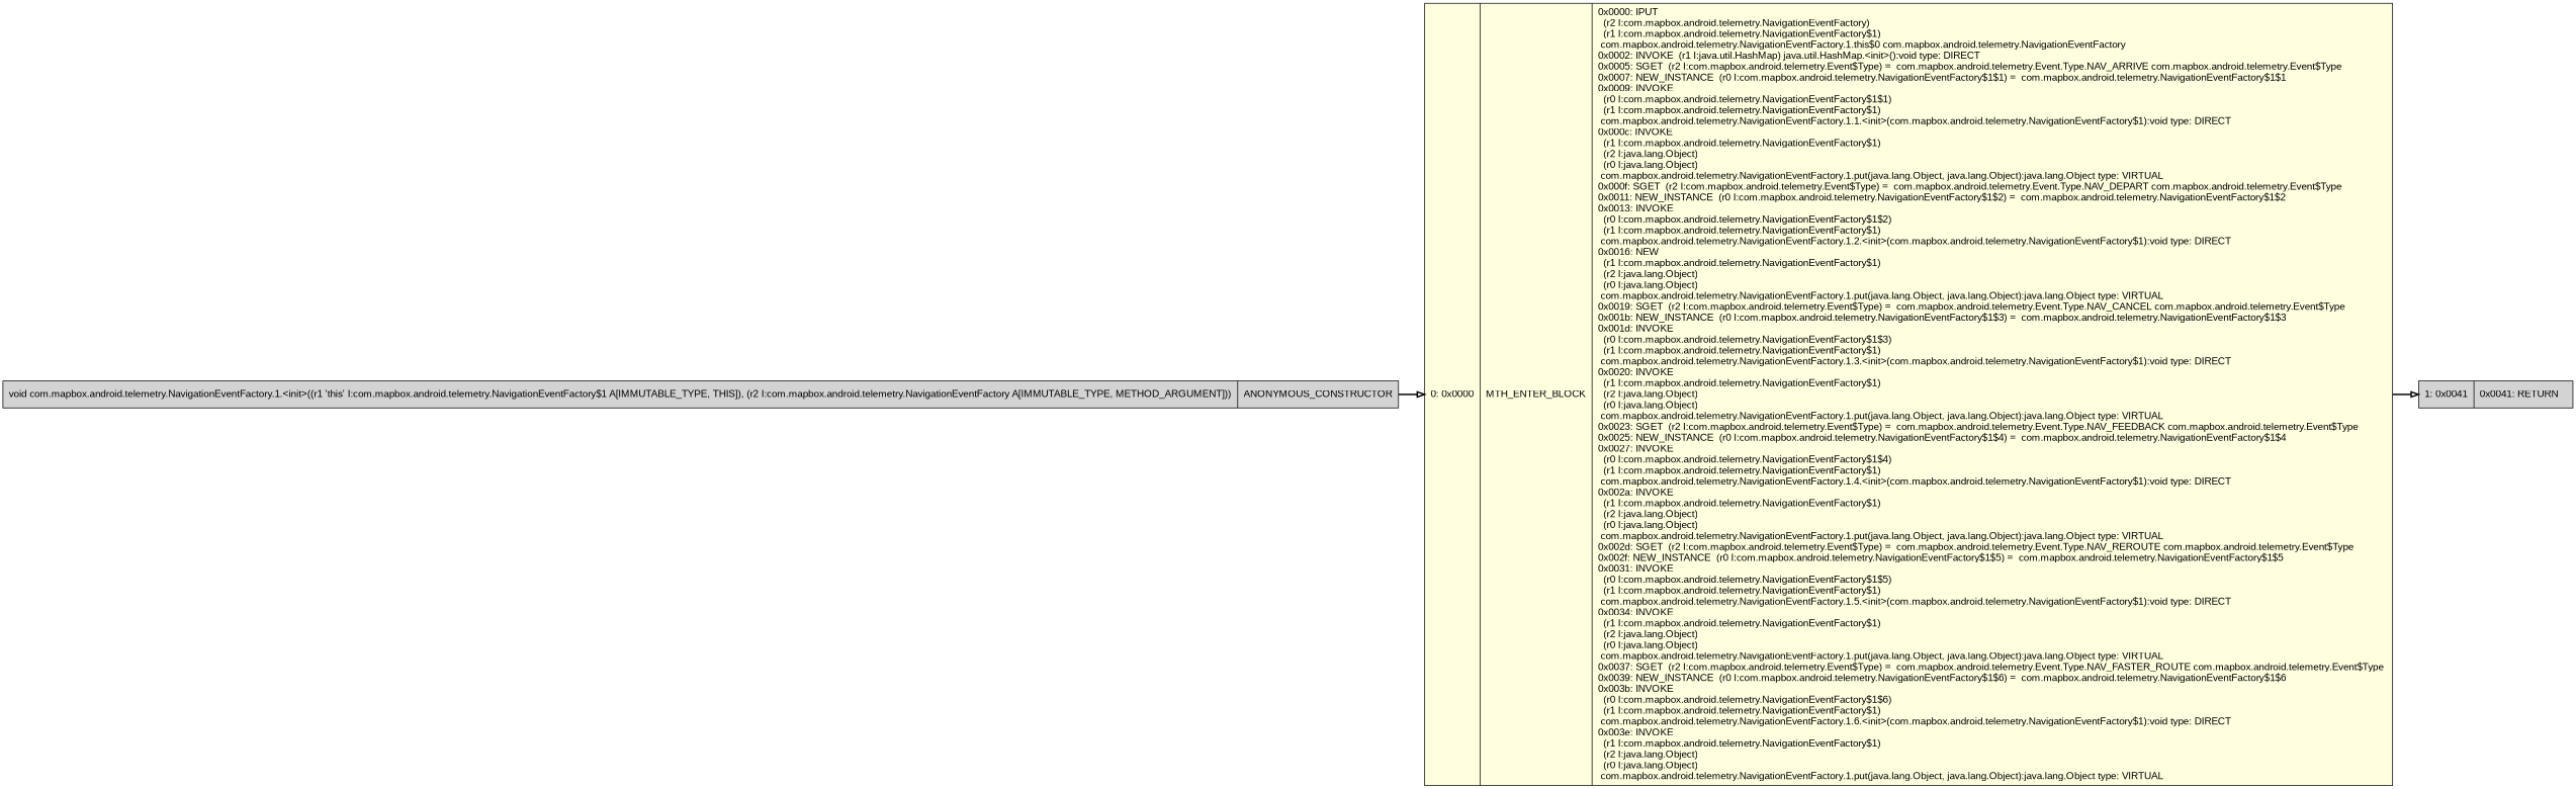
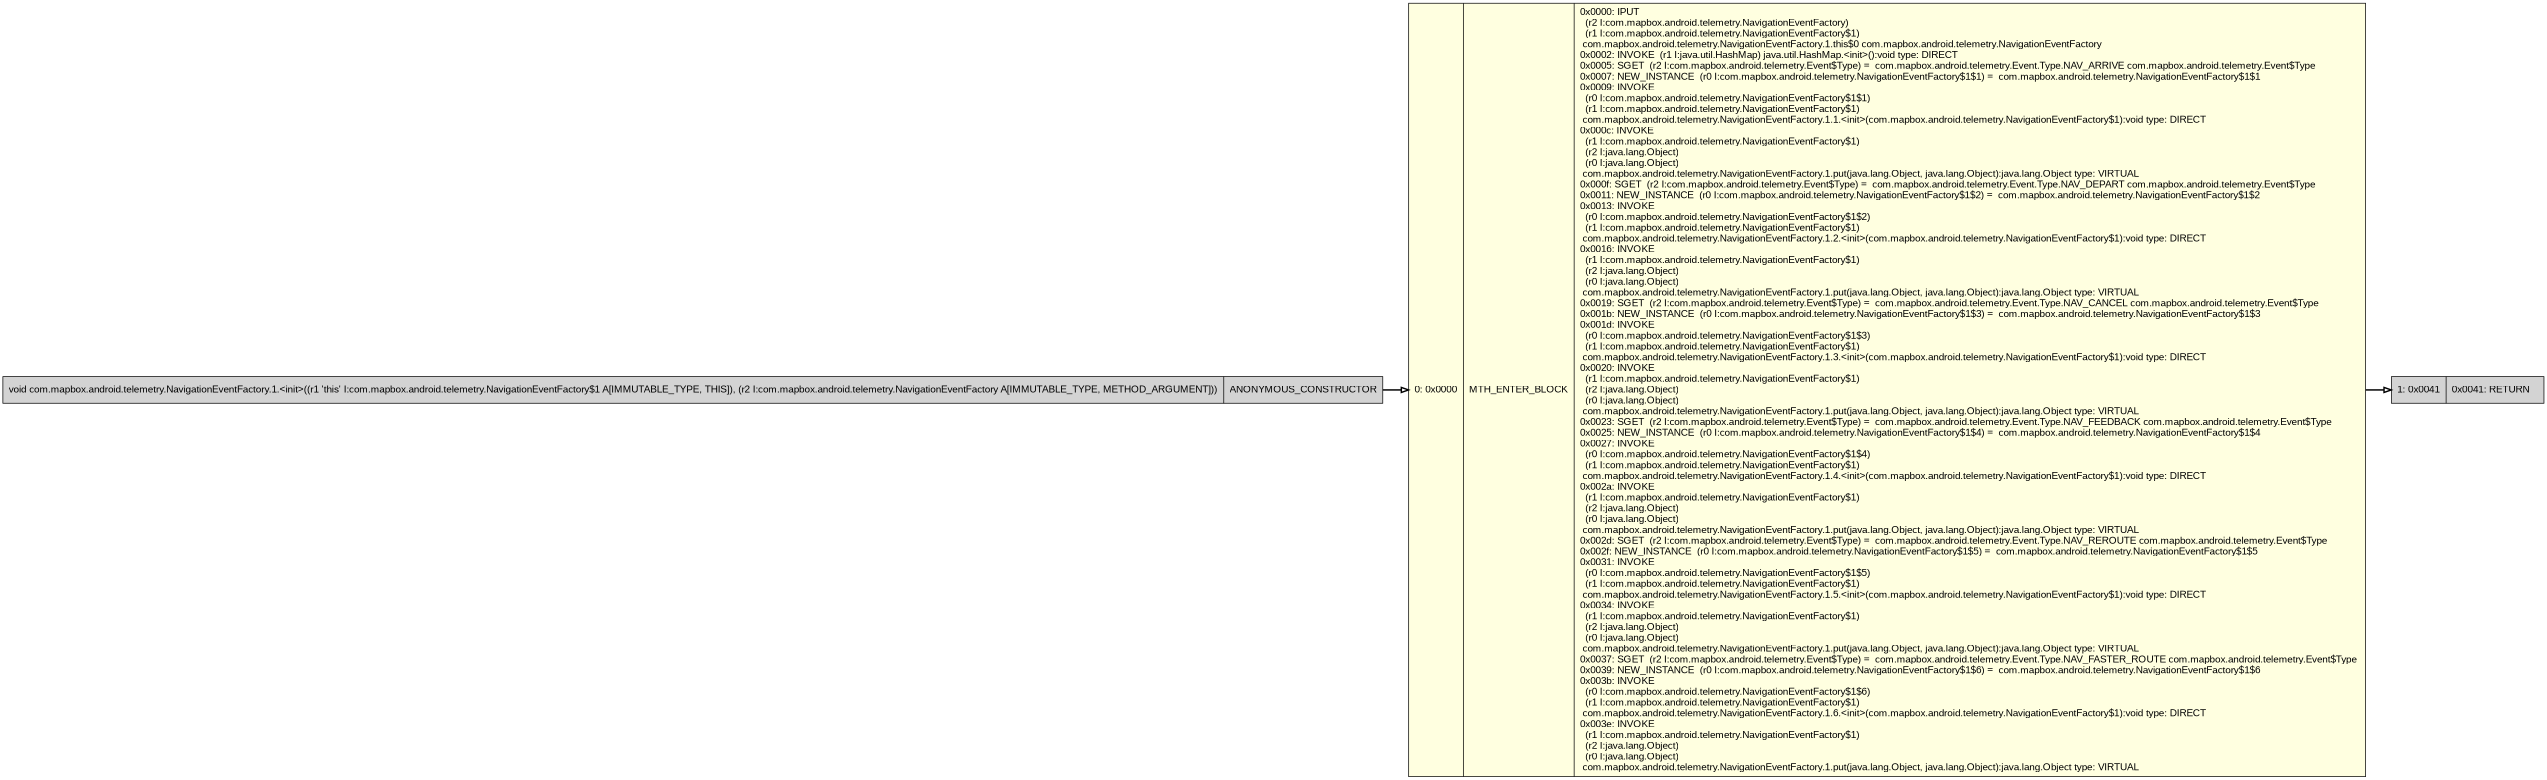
  digraph {
    rankdir=LR
    fontname="Liberation Sans"
    node [shape=record style=filled fillcolor=lightgrey fontname="Liberation Sans"]
    edge [style=bold arrowhead=onormal fontname="Liberation Sans"]
-   n1 [label="{0\:\ 0x0000|MTH_ENTER_BLOCK\l|0x0000: IPUT  \l  (r2 I:com.mapbox.android.telemetry.NavigationEventFactory)\l  (r1 I:com.mapbox.android.telemetry.NavigationEventFactory$1)\l com.mapbox.android.telemetry.NavigationEventFactory.1.this$0 com.mapbox.android.telemetry.NavigationEventFactory \l0x0002: INVOKE  (r1 I:java.util.HashMap) java.util.HashMap.\<init\>():void type: DIRECT \l0x0005: SGET  (r2 I:com.mapbox.android.telemetry.Event$Type) =  com.mapbox.android.telemetry.Event.Type.NAV_ARRIVE com.mapbox.android.telemetry.Event$Type \l0x0007: NEW_INSTANCE  (r0 I:com.mapbox.android.telemetry.NavigationEventFactory$1$1) =  com.mapbox.android.telemetry.NavigationEventFactory$1$1 \l0x0009: INVOKE  \l  (r0 I:com.mapbox.android.telemetry.NavigationEventFactory$1$1)\l  (r1 I:com.mapbox.android.telemetry.NavigationEventFactory$1)\l com.mapbox.android.telemetry.NavigationEventFactory.1.1.\<init\>(com.mapbox.android.telemetry.NavigationEventFactory$1):void type: DIRECT \l0x000c: INVOKE  \l  (r1 I:com.mapbox.android.telemetry.NavigationEventFactory$1)\l  (r2 I:java.lang.Object)\l  (r0 I:java.lang.Object)\l com.mapbox.android.telemetry.NavigationEventFactory.1.put(java.lang.Object, java.lang.Object):java.lang.Object type: VIRTUAL \l0x000f: SGET  (r2 I:com.mapbox.android.telemetry.Event$Type) =  com.mapbox.android.telemetry.Event.Type.NAV_DEPART com.mapbox.android.telemetry.Event$Type \l0x0011: NEW_INSTANCE  (r0 I:com.mapbox.android.telemetry.NavigationEventFactory$1$2) =  com.mapbox.android.telemetry.NavigationEventFactory$1$2 \l0x0013: INVOKE  \l  (r0 I:com.mapbox.android.telemetry.NavigationEventFactory$1$2)\l  (r1 I:com.mapbox.android.telemetry.NavigationEventFactory$1)\l com.mapbox.android.telemetry.NavigationEventFactory.1.2.\<init\>(com.mapbox.android.telemetry.NavigationEventFactory$1):void type: DIRECT \l0x0016: NEW  \l  (r1 I:com.mapbox.android.telemetry.NavigationEventFactory$1)\l  (r2 I:java.lang.Object)\l  (r0 I:java.lang.Object)\l com.mapbox.android.telemetry.NavigationEventFactory.1.put(java.lang.Object, java.lang.Object):java.lang.Object type: VIRTUAL \l0x0019: SGET  (r2 I:com.mapbox.android.telemetry.Event$Type) =  com.mapbox.android.telemetry.Event.Type.NAV_CANCEL com.mapbox.android.telemetry.Event$Type \l0x001b: NEW_INSTANCE  (r0 I:com.mapbox.android.telemetry.NavigationEventFactory$1$3) =  com.mapbox.android.telemetry.NavigationEventFactory$1$3 \l0x001d: INVOKE  \l  (r0 I:com.mapbox.android.telemetry.NavigationEventFactory$1$3)\l  (r1 I:com.mapbox.android.telemetry.NavigationEventFactory$1)\l com.mapbox.android.telemetry.NavigationEventFactory.1.3.\<init\>(com.mapbox.android.telemetry.NavigationEventFactory$1):void type: DIRECT \l0x0020: INVOKE  \l  (r1 I:com.mapbox.android.telemetry.NavigationEventFactory$1)\l  (r2 I:java.lang.Object)\l  (r0 I:java.lang.Object)\l com.mapbox.android.telemetry.NavigationEventFactory.1.put(java.lang.Object, java.lang.Object):java.lang.Object type: VIRTUAL \l0x0023: SGET  (r2 I:com.mapbox.android.telemetry.Event$Type) =  com.mapbox.android.telemetry.Event.Type.NAV_FEEDBACK com.mapbox.android.telemetry.Event$Type \l0x0025: NEW_INSTANCE  (r0 I:com.mapbox.android.telemetry.NavigationEventFactory$1$4) =  com.mapbox.android.telemetry.NavigationEventFactory$1$4 \l0x0027: INVOKE  \l  (r0 I:com.mapbox.android.telemetry.NavigationEventFactory$1$4)\l  (r1 I:com.mapbox.android.telemetry.NavigationEventFactory$1)\l com.mapbox.android.telemetry.NavigationEventFactory.1.4.\<init\>(com.mapbox.android.telemetry.NavigationEventFactory$1):void type: DIRECT \l0x002a: INVOKE  \l  (r1 I:com.mapbox.android.telemetry.NavigationEventFactory$1)\l  (r2 I:java.lang.Object)\l  (r0 I:java.lang.Object)\l com.mapbox.android.telemetry.NavigationEventFactory.1.put(java.lang.Object, java.lang.Object):java.lang.Object type: VIRTUAL \l0x002d: SGET  (r2 I:com.mapbox.android.telemetry.Event$Type) =  com.mapbox.android.telemetry.Event.Type.NAV_REROUTE com.mapbox.android.telemetry.Event$Type \l0x002f: NEW_INSTANCE  (r0 I:com.mapbox.android.telemetry.NavigationEventFactory$1$5) =  com.mapbox.android.telemetry.NavigationEventFactory$1$5 \l0x0031: INVOKE  \l  (r0 I:com.mapbox.android.telemetry.NavigationEventFactory$1$5)\l  (r1 I:com.mapbox.android.telemetry.NavigationEventFactory$1)\l com.mapbox.android.telemetry.NavigationEventFactory.1.5.\<init\>(com.mapbox.android.telemetry.NavigationEventFactory$1):void type: DIRECT \l0x0034: INVOKE  \l  (r1 I:com.mapbox.android.telemetry.NavigationEventFactory$1)\l  (r2 I:java.lang.Object)\l  (r0 I:java.lang.Object)\l com.mapbox.android.telemetry.NavigationEventFactory.1.put(java.lang.Object, java.lang.Object):java.lang.Object type: VIRTUAL \l0x0037: SGET  (r2 I:com.mapbox.android.telemetry.Event$Type) =  com.mapbox.android.telemetry.Event.Type.NAV_FASTER_ROUTE com.mapbox.android.telemetry.Event$Type \l0x0039: NEW_INSTANCE  (r0 I:com.mapbox.android.telemetry.NavigationEventFactory$1$6) =  com.mapbox.android.telemetry.NavigationEventFactory$1$6 \l0x003b: INVOKE  \l  (r0 I:com.mapbox.android.telemetry.NavigationEventFactory$1$6)\l  (r1 I:com.mapbox.android.telemetry.NavigationEventFactory$1)\l com.mapbox.android.telemetry.NavigationEventFactory.1.6.\<init\>(com.mapbox.android.telemetry.NavigationEventFactory$1):void type: DIRECT \l0x003e: INVOKE  \l  (r1 I:com.mapbox.android.telemetry.NavigationEventFactory$1)\l  (r2 I:java.lang.Object)\l  (r0 I:java.lang.Object)\l com.mapbox.android.telemetry.NavigationEventFactory.1.put(java.lang.Object, java.lang.Object):java.lang.Object type: VIRTUAL \l}" fillcolor=lightyellow]
+   n1 [label="{0\:\ 0x0000|MTH_ENTER_BLOCK\l|0x0000: IPUT  \l  (r2 I:com.mapbox.android.telemetry.NavigationEventFactory)\l  (r1 I:com.mapbox.android.telemetry.NavigationEventFactory$1)\l com.mapbox.android.telemetry.NavigationEventFactory.1.this$0 com.mapbox.android.telemetry.NavigationEventFactory \l0x0002: INVOKE  (r1 I:java.util.HashMap) java.util.HashMap.\<init\>():void type: DIRECT \l0x0005: SGET  (r2 I:com.mapbox.android.telemetry.Event$Type) =  com.mapbox.android.telemetry.Event.Type.NAV_ARRIVE com.mapbox.android.telemetry.Event$Type \l0x0007: NEW_INSTANCE  (r0 I:com.mapbox.android.telemetry.NavigationEventFactory$1$1) =  com.mapbox.android.telemetry.NavigationEventFactory$1$1 \l0x0009: INVOKE  \l  (r0 I:com.mapbox.android.telemetry.NavigationEventFactory$1$1)\l  (r1 I:com.mapbox.android.telemetry.NavigationEventFactory$1)\l com.mapbox.android.telemetry.NavigationEventFactory.1.1.\<init\>(com.mapbox.android.telemetry.NavigationEventFactory$1):void type: DIRECT \l0x000c: INVOKE  \l  (r1 I:com.mapbox.android.telemetry.NavigationEventFactory$1)\l  (r2 I:java.lang.Object)\l  (r0 I:java.lang.Object)\l com.mapbox.android.telemetry.NavigationEventFactory.1.put(java.lang.Object, java.lang.Object):java.lang.Object type: VIRTUAL \l0x000f: SGET  (r2 I:com.mapbox.android.telemetry.Event$Type) =  com.mapbox.android.telemetry.Event.Type.NAV_DEPART com.mapbox.android.telemetry.Event$Type \l0x0011: NEW_INSTANCE  (r0 I:com.mapbox.android.telemetry.NavigationEventFactory$1$2) =  com.mapbox.android.telemetry.NavigationEventFactory$1$2 \l0x0013: INVOKE  \l  (r0 I:com.mapbox.android.telemetry.NavigationEventFactory$1$2)\l  (r1 I:com.mapbox.android.telemetry.NavigationEventFactory$1)\l com.mapbox.android.telemetry.NavigationEventFactory.1.2.\<init\>(com.mapbox.android.telemetry.NavigationEventFactory$1):void type: DIRECT \l0x0016: INVOKE  \l  (r1 I:com.mapbox.android.telemetry.NavigationEventFactory$1)\l  (r2 I:java.lang.Object)\l  (r0 I:java.lang.Object)\l com.mapbox.android.telemetry.NavigationEventFactory.1.put(java.lang.Object, java.lang.Object):java.lang.Object type: VIRTUAL \l0x0019: SGET  (r2 I:com.mapbox.android.telemetry.Event$Type) =  com.mapbox.android.telemetry.Event.Type.NAV_CANCEL com.mapbox.android.telemetry.Event$Type \l0x001b: NEW_INSTANCE  (r0 I:com.mapbox.android.telemetry.NavigationEventFactory$1$3) =  com.mapbox.android.telemetry.NavigationEventFactory$1$3 \l0x001d: INVOKE  \l  (r0 I:com.mapbox.android.telemetry.NavigationEventFactory$1$3)\l  (r1 I:com.mapbox.android.telemetry.NavigationEventFactory$1)\l com.mapbox.android.telemetry.NavigationEventFactory.1.3.\<init\>(com.mapbox.android.telemetry.NavigationEventFactory$1):void type: DIRECT \l0x0020: INVOKE  \l  (r1 I:com.mapbox.android.telemetry.NavigationEventFactory$1)\l  (r2 I:java.lang.Object)\l  (r0 I:java.lang.Object)\l com.mapbox.android.telemetry.NavigationEventFactory.1.put(java.lang.Object, java.lang.Object):java.lang.Object type: VIRTUAL \l0x0023: SGET  (r2 I:com.mapbox.android.telemetry.Event$Type) =  com.mapbox.android.telemetry.Event.Type.NAV_FEEDBACK com.mapbox.android.telemetry.Event$Type \l0x0025: NEW_INSTANCE  (r0 I:com.mapbox.android.telemetry.NavigationEventFactory$1$4) =  com.mapbox.android.telemetry.NavigationEventFactory$1$4 \l0x0027: INVOKE  \l  (r0 I:com.mapbox.android.telemetry.NavigationEventFactory$1$4)\l  (r1 I:com.mapbox.android.telemetry.NavigationEventFactory$1)\l com.mapbox.android.telemetry.NavigationEventFactory.1.4.\<init\>(com.mapbox.android.telemetry.NavigationEventFactory$1):void type: DIRECT \l0x002a: INVOKE  \l  (r1 I:com.mapbox.android.telemetry.NavigationEventFactory$1)\l  (r2 I:java.lang.Object)\l  (r0 I:java.lang.Object)\l com.mapbox.android.telemetry.NavigationEventFactory.1.put(java.lang.Object, java.lang.Object):java.lang.Object type: VIRTUAL \l0x002d: SGET  (r2 I:com.mapbox.android.telemetry.Event$Type) =  com.mapbox.android.telemetry.Event.Type.NAV_REROUTE com.mapbox.android.telemetry.Event$Type \l0x002f: NEW_INSTANCE  (r0 I:com.mapbox.android.telemetry.NavigationEventFactory$1$5) =  com.mapbox.android.telemetry.NavigationEventFactory$1$5 \l0x0031: INVOKE  \l  (r0 I:com.mapbox.android.telemetry.NavigationEventFactory$1$5)\l  (r1 I:com.mapbox.android.telemetry.NavigationEventFactory$1)\l com.mapbox.android.telemetry.NavigationEventFactory.1.5.\<init\>(com.mapbox.android.telemetry.NavigationEventFactory$1):void type: DIRECT \l0x0034: INVOKE  \l  (r1 I:com.mapbox.android.telemetry.NavigationEventFactory$1)\l  (r2 I:java.lang.Object)\l  (r0 I:java.lang.Object)\l com.mapbox.android.telemetry.NavigationEventFactory.1.put(java.lang.Object, java.lang.Object):java.lang.Object type: VIRTUAL \l0x0037: SGET  (r2 I:com.mapbox.android.telemetry.Event$Type) =  com.mapbox.android.telemetry.Event.Type.NAV_FASTER_ROUTE com.mapbox.android.telemetry.Event$Type \l0x0039: NEW_INSTANCE  (r0 I:com.mapbox.android.telemetry.NavigationEventFactory$1$6) =  com.mapbox.android.telemetry.NavigationEventFactory$1$6 \l0x003b: INVOKE  \l  (r0 I:com.mapbox.android.telemetry.NavigationEventFactory$1$6)\l  (r1 I:com.mapbox.android.telemetry.NavigationEventFactory$1)\l com.mapbox.android.telemetry.NavigationEventFactory.1.6.\<init\>(com.mapbox.android.telemetry.NavigationEventFactory$1):void type: DIRECT \l0x003e: INVOKE  \l  (r1 I:com.mapbox.android.telemetry.NavigationEventFactory$1)\l  (r2 I:java.lang.Object)\l  (r0 I:java.lang.Object)\l com.mapbox.android.telemetry.NavigationEventFactory.1.put(java.lang.Object, java.lang.Object):java.lang.Object type: VIRTUAL \l}" fillcolor=lightyellow]
    n2 [label="{1\:\ 0x0041|0x0041: RETURN   \l}"]
    n3 [label="{void com.mapbox.android.telemetry.NavigationEventFactory.1.\<init\>((r1 'this' I:com.mapbox.android.telemetry.NavigationEventFactory$1 A[IMMUTABLE_TYPE, THIS]), (r2 I:com.mapbox.android.telemetry.NavigationEventFactory A[IMMUTABLE_TYPE, METHOD_ARGUMENT]))  | ANONYMOUS_CONSTRUCTOR\l}"]
    n1 -> n2
    n3 -> n1
  }
